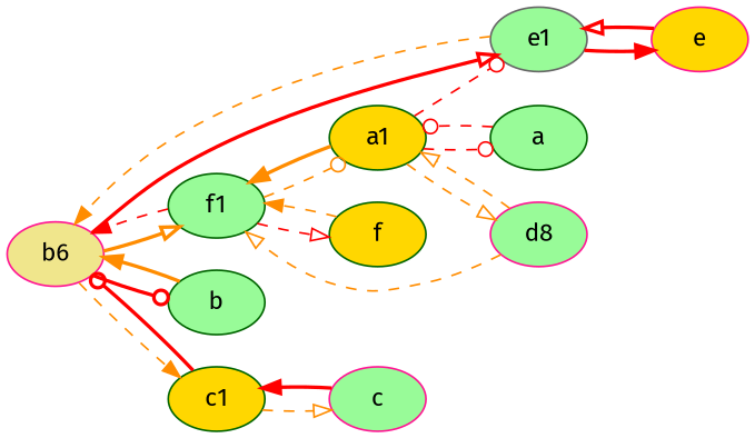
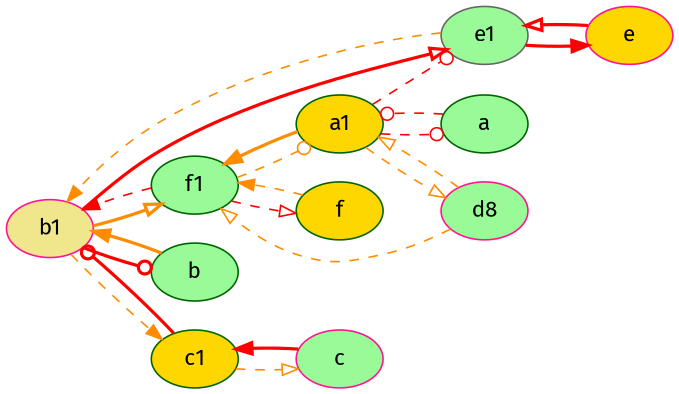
  digraph {
    fontname="Fira Sans"
    rankdir=LR
    node [color=darkgreen fillcolor=palegreen fontname="Fira Sans" style=filled]
    edge [arrowhead=onormal color=red fontname="Fira Sans" style=dashed]
-   b1 [color=deeppink fillcolor=khaki label=b6]
+   b1 [color=deeppink fillcolor=khaki]
    e1 [color=gray40]
    f1
    b
    c1 [fillcolor=gold]
    e [color=deeppink fillcolor=gold]
    a1 [fillcolor=gold]
    f [fillcolor=gold]
    c [color=deeppink]
    a
    n11 [color=deeppink label=d8]
    b1 -> e1 [style=bold]
    b1 -> f1 [color=darkorange style=bold]
    b1 -> b [arrowhead=odot style=bold]
    b1 -> c1 [arrowhead=normal color=darkorange]
    e1 -> b1 [arrowhead=normal color=darkorange]
    e1 -> e [arrowhead=normal style=bold]
    f1 -> b1 [arrowhead=normal]
    f1 -> a1 [arrowhead=odot color=darkorange]
    f1 -> f
    b -> b1 [arrowhead=normal color=darkorange style=bold]
    c1 -> b1 [arrowhead=odot style=bold]
    c1 -> c [color=darkorange]
    e -> e1 [style=bold]
    a1 -> e1 [arrowhead=odot]
    a1 -> f1 [arrowhead=normal color=darkorange style=bold]
    a1 -> a [arrowhead=odot]
    a1 -> n11 [color=darkorange]
    f -> f1 [arrowhead=normal color=darkorange]
    c -> c1 [arrowhead=normal style=bold]
    a -> a1 [arrowhead=odot]
    n11 -> f1 [color=darkorange]
    n11 -> a1 [color=darkorange]
  }
